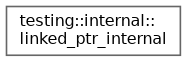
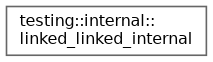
  digraph {
    rankdir=TB
-   n1 [color=grey40 fillcolor=white fontname=Helvetica fontsize=10 height=0.2 label="testing::internal::\llinked_ptr_internal" shape=box style=filled width=0.4]
+   n1 [color=grey40 fillcolor=white fontname=Helvetica fontsize=10 height=0.2 label="testing::internal::\llinked_linked_internal" shape=box style=filled width=0.4]
  }
